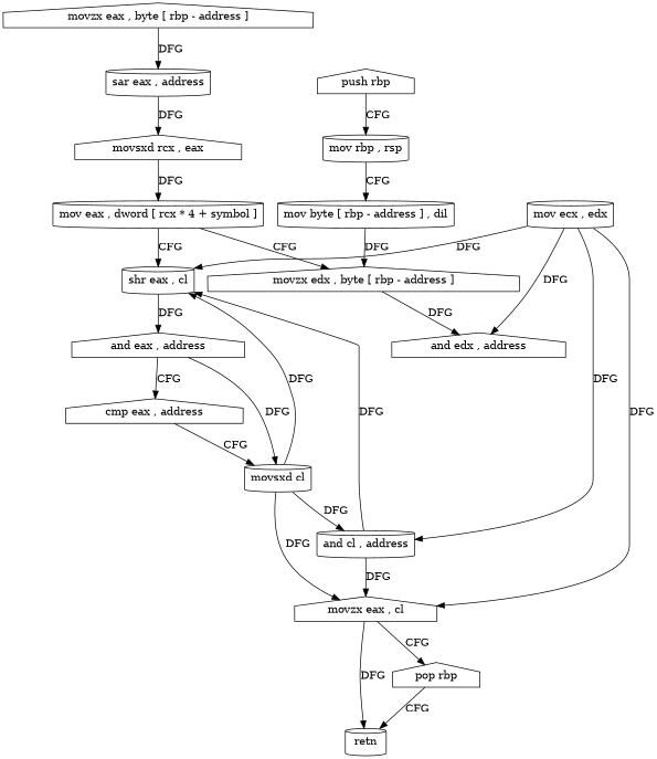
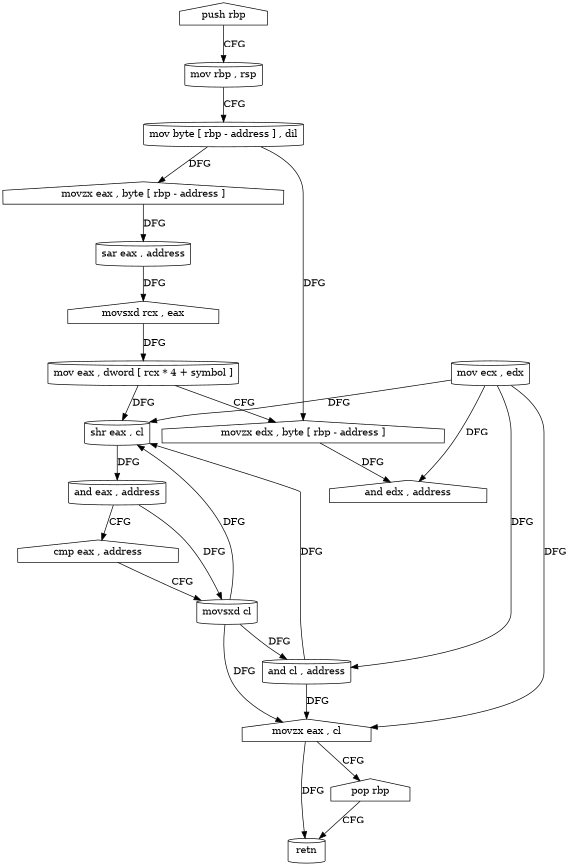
  digraph {
    node [shape=house]
    n1 [label="push rbp"]
    n2 [label="mov rbp , rsp" shape=cylinder]
    n3 [label="mov byte [ rbp - address ] , dil" shape=cylinder]
    n4 [label="movzx eax , byte [ rbp - address ]"]
    n5 [label="movzx edx , byte [ rbp - address ]"]
    n6 [label="sar eax , address" shape=cylinder]
    n7 [label="and edx , address"]
    n8 [label="movsxd rcx , eax"]
    n9 [label="mov eax , dword [ rcx * 4 + symbol ]" shape=cylinder]
    n10 [label="shr eax , cl" shape=cylinder]
-   n11 [label="and eax , address"]
+   n11 [label="and eax , address" shape=cylinder]
    n12 [label="mov ecx , edx" shape=cylinder]
    n13 [label="and cl , address" shape=cylinder]
    n14 [label="movzx eax , cl"]
    n15 [label="pop rbp"]
    n16 [label=retn shape=cylinder]
    n17 [label="cmp eax , address"]
    n18 [label="movsxd cl" shape=cylinder]
    n1 -> n2 [label=CFG]
    n2 -> n3 [label=CFG]
+   n3 -> n4 [label=DFG]
    n3 -> n5 [label=DFG]
    n4 -> n6 [label=DFG]
    n5 -> n7 [label=DFG]
    n6 -> n8 [label=DFG]
    n8 -> n9 [label=DFG]
    n9 -> n5 [label=CFG]
-   n9 -> n10 [label=CFG]
+   n9 -> n10 [label=DFG]
    n10 -> n11 [label=DFG]
    n11 -> n17 [label=CFG]
    n11 -> n18 [label=DFG]
    n12 -> n7 [label=DFG]
    n12 -> n10 [label=DFG]
    n12 -> n13 [label=DFG]
    n12 -> n14 [label=DFG]
    n13 -> n10 [label=DFG]
    n13 -> n14 [label=DFG]
    n14 -> n15 [label=CFG]
    n14 -> n16 [label=DFG]
    n15 -> n16 [label=CFG]
    n17 -> n18 [label=CFG]
    n18 -> n10 [label=DFG]
    n18 -> n13 [label=DFG]
    n18 -> n14 [label=DFG]
  }
